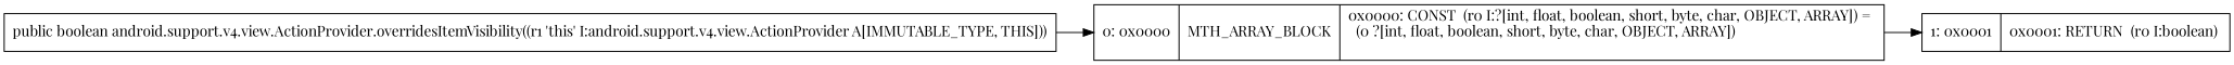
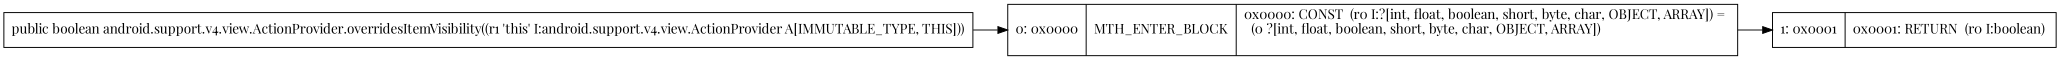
  digraph {
    rankdir=LR
    fontname="Playfair Display"
    node [shape=record fontname="Playfair Display"]
    edge [fontname="Playfair Display"]
-   n1 [label="{0\:\ 0x0000|MTH_ARRAY_BLOCK\l|0x0000: CONST  (r0 I:?[int, float, boolean, short, byte, char, OBJECT, ARRAY]) = \l  (0 ?[int, float, boolean, short, byte, char, OBJECT, ARRAY])\l \l}"]
+   n1 [label="{0\:\ 0x0000|MTH_ENTER_BLOCK\l|0x0000: CONST  (r0 I:?[int, float, boolean, short, byte, char, OBJECT, ARRAY]) = \l  (0 ?[int, float, boolean, short, byte, char, OBJECT, ARRAY])\l \l}"]
    n2 [label="{1\:\ 0x0001|0x0001: RETURN  (r0 I:boolean) \l}"]
    n3 [label="{public boolean android.support.v4.view.ActionProvider.overridesItemVisibility((r1 'this' I:android.support.v4.view.ActionProvider A[IMMUTABLE_TYPE, THIS])) }"]
    n1 -> n2
    n3 -> n1
  }
